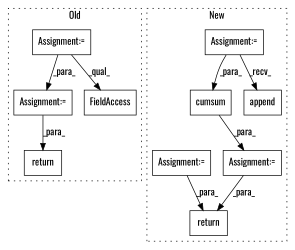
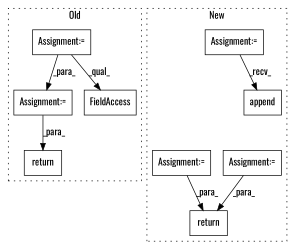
  digraph {
    fontname=Oswald
    node [a=7 l=1 shape=box fontname=Oswald]
    edge [fontname=Oswald]
    n1 [a=41 l=7 label=return s=1153]
    n2 [label="Assignment:=" s=1071]
    n3 [label="Assignment:=" s=460]
    n4 [a=22 l=8 label=FieldAccess s=545]
-   n5 [a=32 l="7,1" label=cumsum s="1292,1305"]
    n6 [a=41 l=7 label=return s=1378]
    n7 [label="Assignment:=" s=1285]
    n8 [l=6 label="Assignment:=" s=572]
    n9 [label="Assignment:=" s=1349]
    n10 [a=32 l="7,1" label=append s="925,940"]
    subgraph cluster_1 {
      label=Old
      style=dotted
      n1
      n2
      n3
      n4
    }
    subgraph cluster_2 {
      label=New
      style=dotted
-     n5
      n6
      n7
      n8
      n9
      n10
    }
    n2 -> n1 [label=_para_]
    n3 -> n2 [label=_para_]
    n3 -> n4 [label=_qual_]
-   n5 -> n7 [label=_para_]
    n7 -> n6 [label=_para_]
-   n8 -> n5 [label=_para_]
    n8 -> n10 [label=_recv_]
    n9 -> n6 [label=_para_]
  }
